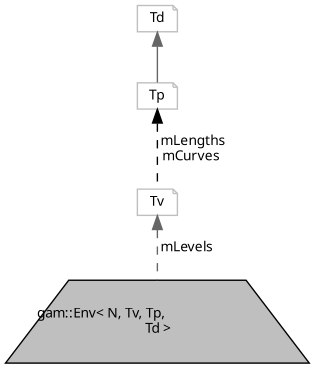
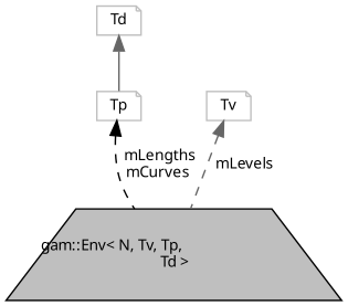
  digraph {
    node [color=grey75 fontname="FreeSans.ttf" fontsize=10 shape=note]
    edge [color=gray40 dir=back fontname="FreeSans.ttf" fontsize=10 labelfontname="FreeSans.ttf" labelfontsize=10 style=dashed]
    n1 [color=black fillcolor=grey75 fontcolor=black height=0.2 label="gam::Env\< N, Tv, Tp,\l Td \>" shape=trapezium style=filled width=0.4]
    n2 [height=0.2 label=Td width=0.4]
    n3 [height=0.2 label=Tp width=0.4]
    n4 [height=0.2 label=Tv width=0.4]
    n2 -> n3 [style=solid]
-   n3 -> n4 [color=black label=" mLengths\nmCurves"]
+   n3 -> n1 [color=black label=" mLengths\nmCurves"]
    n4 -> n1 [label=" mLevels"]
  }
